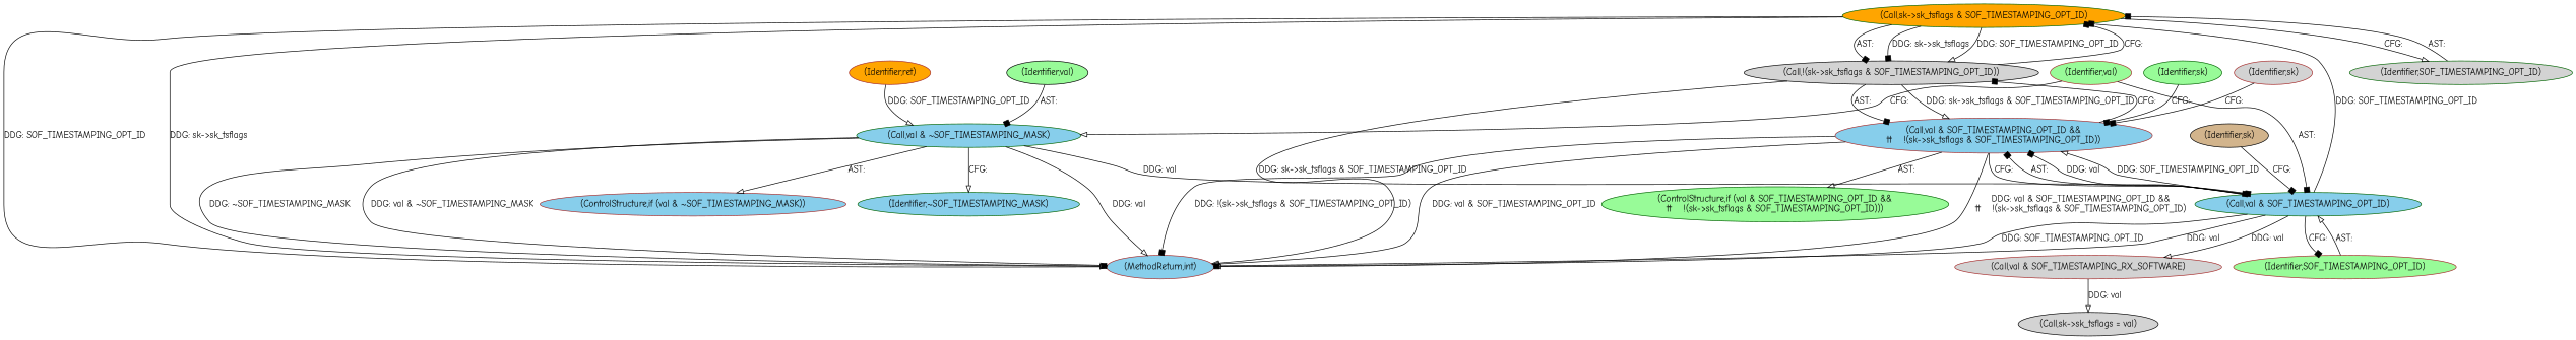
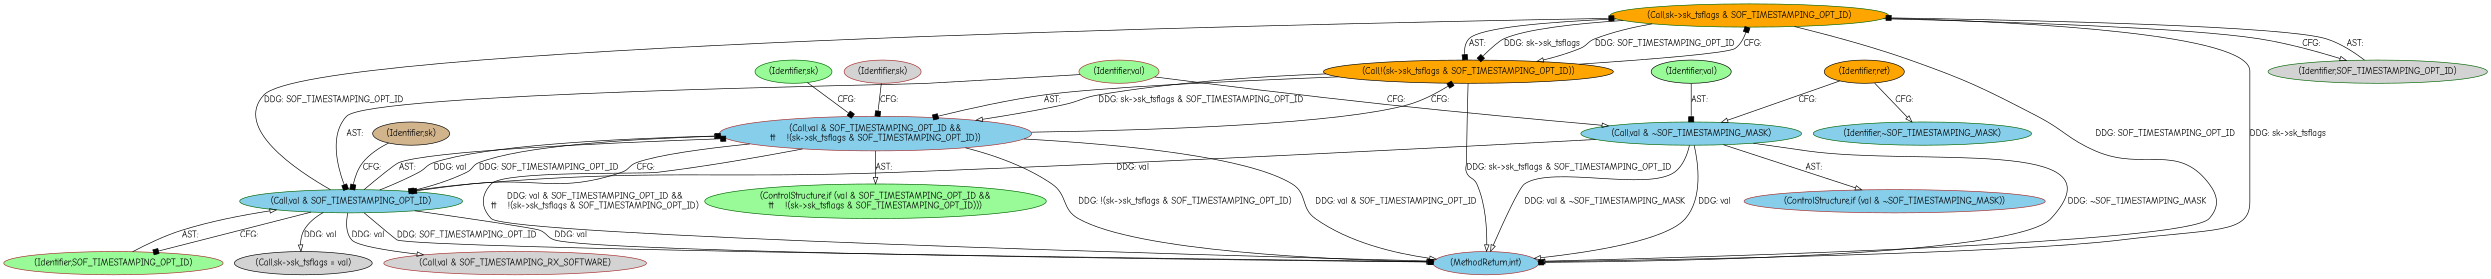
  digraph {
    fontname="Comic Neue"
    node [color=darkgreen fillcolor=skyblue fontname="Comic Neue" style=filled]
    edge [arrowhead=box fontname="Comic Neue"]
    n1 [fillcolor=orange label="(Call,sk->sk_tsflags & SOF_TIMESTAMPING_OPT_ID)"]
-   n2 [color=black fillcolor=lightgrey label="(Call,!(sk->sk_tsflags & SOF_TIMESTAMPING_OPT_ID))"]
+   n2 [color=black fillcolor=orange label="(Call,!(sk->sk_tsflags & SOF_TIMESTAMPING_OPT_ID))"]
    n3 [fillcolor=lightgrey label="(Identifier,SOF_TIMESTAMPING_OPT_ID)"]
    n4 [color=brown label="(MethodReturn,int)"]
    n5 [color=brown label="(Call,val & SOF_TIMESTAMPING_OPT_ID &&\n\t\t    !(sk->sk_tsflags & SOF_TIMESTAMPING_OPT_ID))"]
    n6 [label="(Call,val & SOF_TIMESTAMPING_OPT_ID)"]
    n7 [color=black fillcolor=lightgrey label="(Call,sk->sk_tsflags = val)"]
    n8 [color=brown fillcolor=lightgrey label="(Call,val & SOF_TIMESTAMPING_RX_SOFTWARE)"]
    n9 [color=brown fillcolor=palegreen label="(Identifier,SOF_TIMESTAMPING_OPT_ID)"]
    n10 [fillcolor=palegreen label="(ControlStructure,if (val & SOF_TIMESTAMPING_OPT_ID &&\n\t\t    !(sk->sk_tsflags & SOF_TIMESTAMPING_OPT_ID)))"]
    n11 [label="(Call,val & ~SOF_TIMESTAMPING_MASK)"]
    n12 [label="(Identifier,~SOF_TIMESTAMPING_MASK)"]
    n13 [color=brown label="(ControlStructure,if (val & ~SOF_TIMESTAMPING_MASK))"]
    n14 [color=brown fillcolor=palegreen label="(Identifier,val)"]
    n15 [color=black fillcolor=palegreen label="(Identifier,val)"]
    n16 [fillcolor=palegreen label="(Identifier,sk)"]
-   n17 [color=brown fillcolor=orange label="(Identifier,ret)"]
+   n17 [color=black fillcolor=orange label="(Identifier,ret)"]
    n18 [color=brown fillcolor=lightgrey label="(Identifier,sk)"]
    n19 [color=black fillcolor=tan label="(Identifier,sk)"]
    n1 -> n2 [label="AST: "]
    n1 -> n2 [label="DDG: sk->sk_tsflags"]
    n1 -> n2 [arrowhead=onormal label="DDG: SOF_TIMESTAMPING_OPT_ID"]
    n1 -> n3 [arrowhead=onormal label="CFG: "]
    n1 -> n4 [arrowhead=onormal label="DDG: SOF_TIMESTAMPING_OPT_ID"]
    n1 -> n4 [arrowhead=onormal label="DDG: sk->sk_tsflags"]
    n2 -> n1 [label="CFG: "]
    n2 -> n4 [arrowhead=onormal label="DDG: sk->sk_tsflags & SOF_TIMESTAMPING_OPT_ID"]
    n2 -> n5 [label="AST: "]
    n2 -> n5 [arrowhead=onormal label="DDG: sk->sk_tsflags & SOF_TIMESTAMPING_OPT_ID"]
    n3 -> n1 [label="AST: "]
    n5 -> n2 [label="CFG: "]
    n5 -> n4 [label="DDG: !(sk->sk_tsflags & SOF_TIMESTAMPING_OPT_ID)"]
    n5 -> n4 [arrowhead=onormal label="DDG: val & SOF_TIMESTAMPING_OPT_ID"]
    n5 -> n4 [arrowhead=onormal label="DDG: val & SOF_TIMESTAMPING_OPT_ID &&\n\t\t    !(sk->sk_tsflags & SOF_TIMESTAMPING_OPT_ID)"]
    n5 -> n6 [label="CFG: "]
    n5 -> n10 [arrowhead=onormal label="AST: "]
    n6 -> n1 [label="DDG: SOF_TIMESTAMPING_OPT_ID"]
    n6 -> n4 [arrowhead=onormal label="DDG: val"]
    n6 -> n4 [label="DDG: SOF_TIMESTAMPING_OPT_ID"]
    n6 -> n5 [label="AST: "]
    n6 -> n5 [label="DDG: val"]
    n6 -> n5 [arrowhead=onormal label="DDG: SOF_TIMESTAMPING_OPT_ID"]
-   n8 -> n7 [arrowhead=onormal label="DDG: val"]
+   n6 -> n7 [arrowhead=onormal label="DDG: val"]
    n6 -> n8 [arrowhead=onormal label="DDG: val"]
    n6 -> n9 [label="CFG: "]
    n9 -> n6 [arrowhead=onormal label="AST: "]
    n11 -> n4 [label="DDG: ~SOF_TIMESTAMPING_MASK"]
    n11 -> n4 [arrowhead=onormal label="DDG: val & ~SOF_TIMESTAMPING_MASK"]
    n11 -> n4 [arrowhead=onormal label="DDG: val"]
    n11 -> n6 [label="DDG: val"]
-   n11 -> n12 [arrowhead=onormal label="CFG: "]
+   n17 -> n12 [arrowhead=onormal label="CFG: "]
    n11 -> n13 [arrowhead=onormal label="AST: "]
    n14 -> n6 [label="AST: "]
    n14 -> n11 [arrowhead=onormal label="CFG: "]
    n15 -> n11 [label="AST: "]
    n16 -> n5 [label="CFG: "]
-   n17 -> n11 [arrowhead=onormal label="DDG: SOF_TIMESTAMPING_OPT_ID"]
+   n17 -> n11 [arrowhead=onormal label="CFG: "]
    n18 -> n5 [label="CFG: "]
    n19 -> n6 [label="CFG: "]
  }
